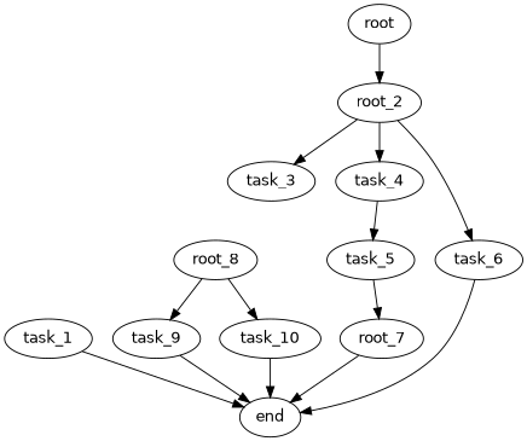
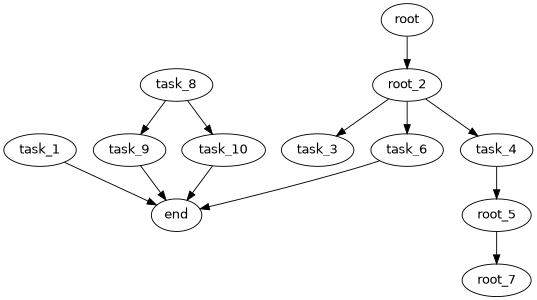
  digraph {
    fontname="DejaVu Sans"
    node [fontname="DejaVu Sans"]
    edge [fontname="DejaVu Sans"]
    n1 [label=root_2]
    root
    task_1
    end
    task_3
    task_4
    task_6
-   task_5
-   task_8 [label=root_8]
+   task_5 [label=root_5]
+   task_8
    task_9
    task_10
    n12 [label=root_7]
    n1 -> task_3
    n1 -> task_4
    n1 -> task_6
    root -> n1
    task_1 -> end
    task_4 -> task_5
    task_6 -> end
    task_5 -> n12
    task_8 -> task_9
    task_8 -> task_10
    task_9 -> end
    task_10 -> end
-   n12 -> end
  }
